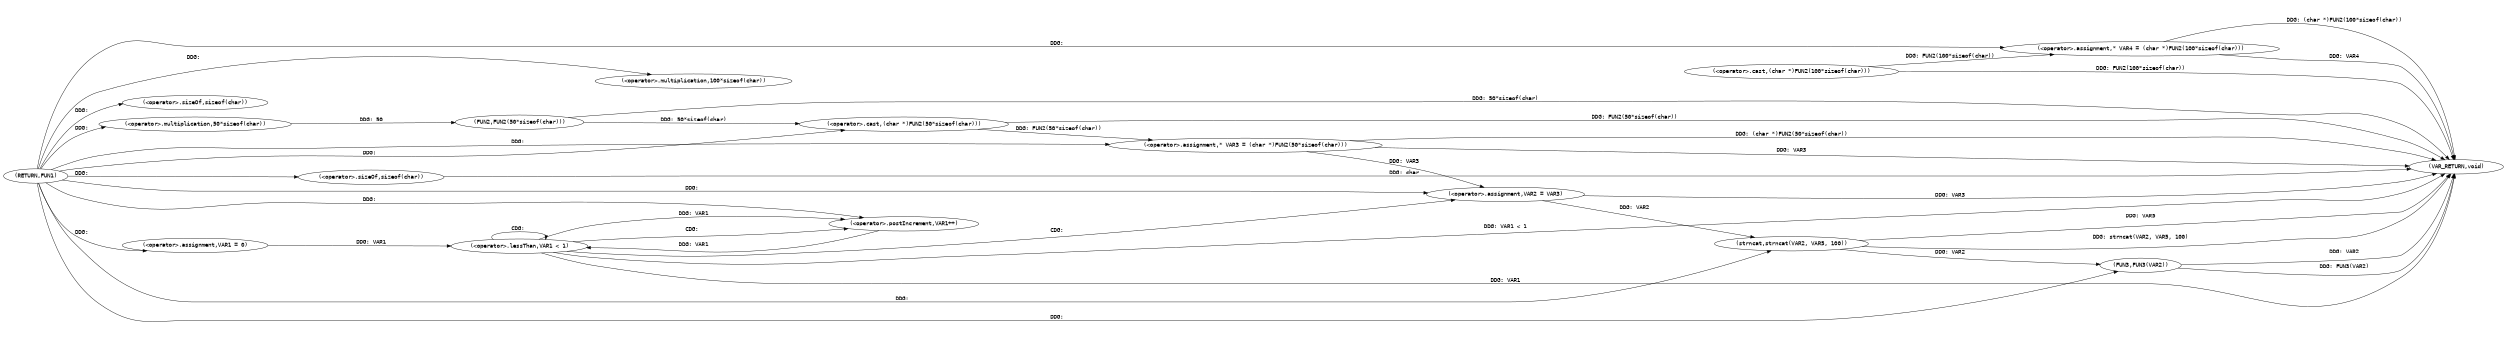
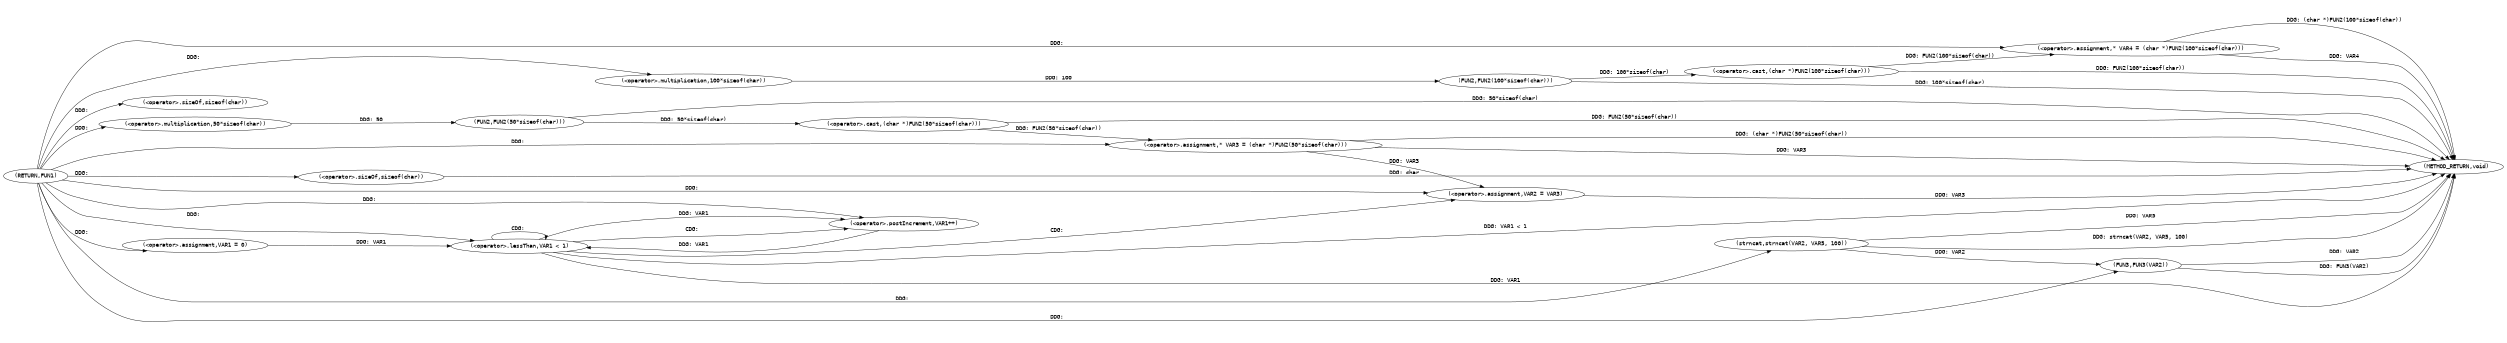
  digraph {
    fontname="DejaVu Sans Mono"
    rankdir=LR
    node [fontname="DejaVu Sans Mono"]
    edge [fontname="DejaVu Sans Mono"]
    n1 [label="(RETURN,FUN1)"]
    n2 [label="(<operator>.assignment,* VAR3 = (char *)FUN2(50*sizeof(char)))"]
    n3 [label="(<operator>.multiplication,50*sizeof(char))"]
    n4 [label="(<operator>.sizeOf,sizeof(char))"]
    n5 [label="(<operator>.assignment,* VAR4 = (char *)FUN2(100*sizeof(char)))"]
    n6 [label="(<operator>.multiplication,100*sizeof(char))"]
    n7 [label="(<operator>.sizeOf,sizeof(char))"]
    n8 [label="(<operator>.assignment,VAR1 = 0)"]
    n9 [label="(<operator>.lessThan,VAR1 < 1)"]
    n10 [label="(<operator>.postIncrement,VAR1++)"]
    n11 [label="(<operator>.assignment,VAR2 = VAR3)"]
    n12 [label="(strncat,strncat(VAR2, VAR5, 100))"]
    n13 [label="(FUN3,FUN3(VAR2))"]
-   n14 [label="(VAR_RETURN,void)"]
+   n14 [label="(METHOD_RETURN,void)"]
    n15 [label="(FUN2,FUN2(50*sizeof(char)))"]
+   n16 [label="(FUN2,FUN2(100*sizeof(char)))"]
    n17 [label="(<operator>.cast,(char *)FUN2(50*sizeof(char)))"]
    n18 [label="(<operator>.cast,(char *)FUN2(100*sizeof(char)))"]
    n1 -> n2 [label="DDG: "]
    n1 -> n3 [label="DDG: "]
    n1 -> n4 [label="DDG: "]
    n1 -> n5 [label="DDG: "]
    n1 -> n6 [label="DDG: "]
    n1 -> n7 [label="DDG: "]
    n1 -> n8 [label="DDG: "]
-   n1 -> n17 [label="DDG: "]
+   n1 -> n9 [label="DDG: "]
    n1 -> n10 [label="DDG: "]
    n1 -> n11 [label="DDG: "]
    n1 -> n12 [label="DDG: "]
    n1 -> n13 [label="DDG: "]
    n2 -> n11 [label="DDG: VAR3"]
    n2 -> n14 [label="DDG: (char *)FUN2(50*sizeof(char))"]
    n2 -> n14 [label="DDG: VAR3"]
    n3 -> n15 [label="DDG: 50"]
    n5 -> n14 [label="DDG: (char *)FUN2(100*sizeof(char))"]
    n5 -> n14 [label="DDG: VAR4"]
+   n6 -> n16 [label="DDG: 100"]
    n7 -> n14 [label="DDG: char"]
    n8 -> n9 [label="DDG: VAR1"]
    n9 -> n9 [label="CDG: "]
    n9 -> n10 [label="DDG: VAR1"]
    n9 -> n10 [label="CDG: "]
    n9 -> n11 [label="CDG: "]
    n9 -> n14 [label="DDG: VAR1 < 1"]
    n9 -> n14 [label="DDG: VAR1"]
    n10 -> n9 [label="DDG: VAR1"]
-   n11 -> n12 [label="DDG: VAR2"]
    n11 -> n14 [label="DDG: VAR3"]
    n12 -> n13 [label="DDG: VAR2"]
    n12 -> n14 [label="DDG: VAR5"]
    n12 -> n14 [label="DDG: strncat(VAR2, VAR5, 100)"]
    n13 -> n14 [label="DDG: VAR2"]
    n13 -> n14 [label="DDG: FUN3(VAR2)"]
    n15 -> n14 [label="DDG: 50*sizeof(char)"]
    n15 -> n17 [label="DDG: 50*sizeof(char)"]
+   n16 -> n14 [label="DDG: 100*sizeof(char)"]
+   n16 -> n18 [label="DDG: 100*sizeof(char)"]
    n17 -> n2 [label="DDG: FUN2(50*sizeof(char))"]
    n17 -> n14 [label="DDG: FUN2(50*sizeof(char))"]
    n18 -> n5 [label="DDG: FUN2(100*sizeof(char))"]
    n18 -> n14 [label="DDG: FUN2(100*sizeof(char))"]
  }
